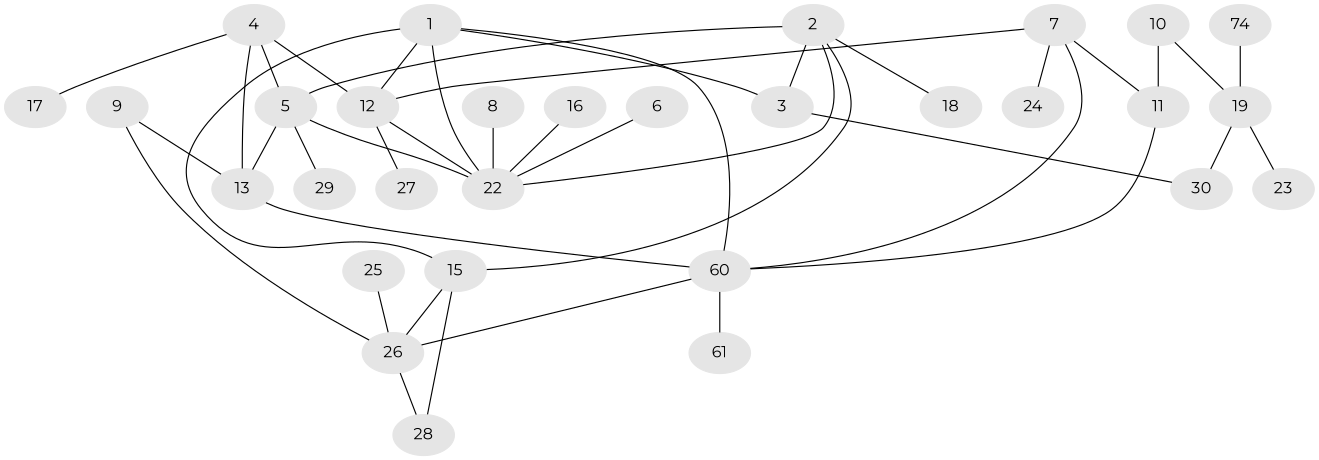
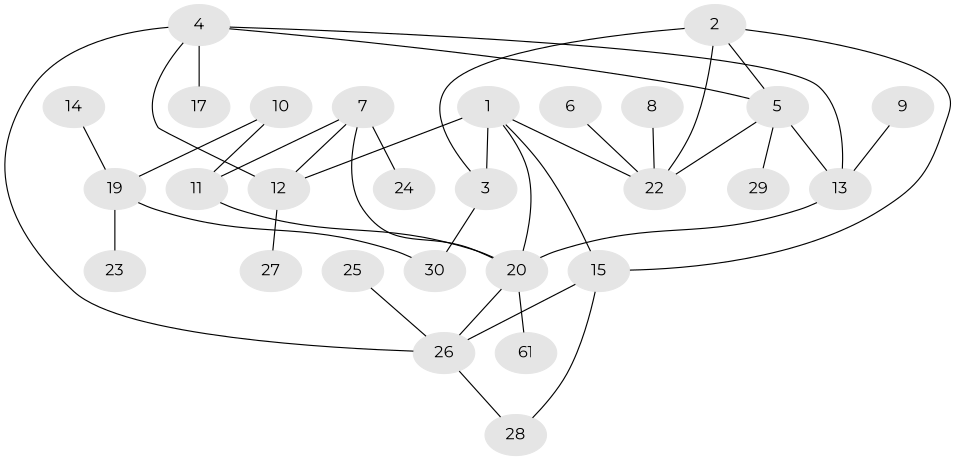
  graph {
    fontname=Montserrat
    node [color=gray90 fontname=Montserrat style=filled]
    edge [fontname=Montserrat weight=1.0]
    1
    3
    12
    15
    22
-   20 [label=60]
+   20
    30
    27
    26
    28
    2
    5
-   18
    13
    29
    n16 [label=61]
    4
    17
    6
    7
    11
    24
    19
    23
    8
    9
    10
-   14 [label=74]
-   16
+   14
    25
    1 -- 3
    1 -- 12
    1 -- 15
    1 -- 22
    1 -- 20
    3 -- 30
-   12 -- 22
    12 -- 27
    15 -- 26
    15 -- 28
    20 -- 26
    20 -- n16
    26 -- 28
    2 -- 3 [weight=2.0]
    2 -- 15
    2 -- 22
    2 -- 5
-   2 -- 18
    5 -- 22
    5 -- 13
    5 -- 29
    13 -- 20
    4 -- 12
-   9 -- 26
+   4 -- 26
    4 -- 5
    4 -- 13
    4 -- 17
    6 -- 22
    7 -- 12
    7 -- 20
    7 -- 11
    7 -- 24
    11 -- 20
    19 -- 30
    19 -- 23
    8 -- 22
    9 -- 13
    10 -- 11
    10 -- 19
    14 -- 19
-   16 -- 22
    25 -- 26
  }
